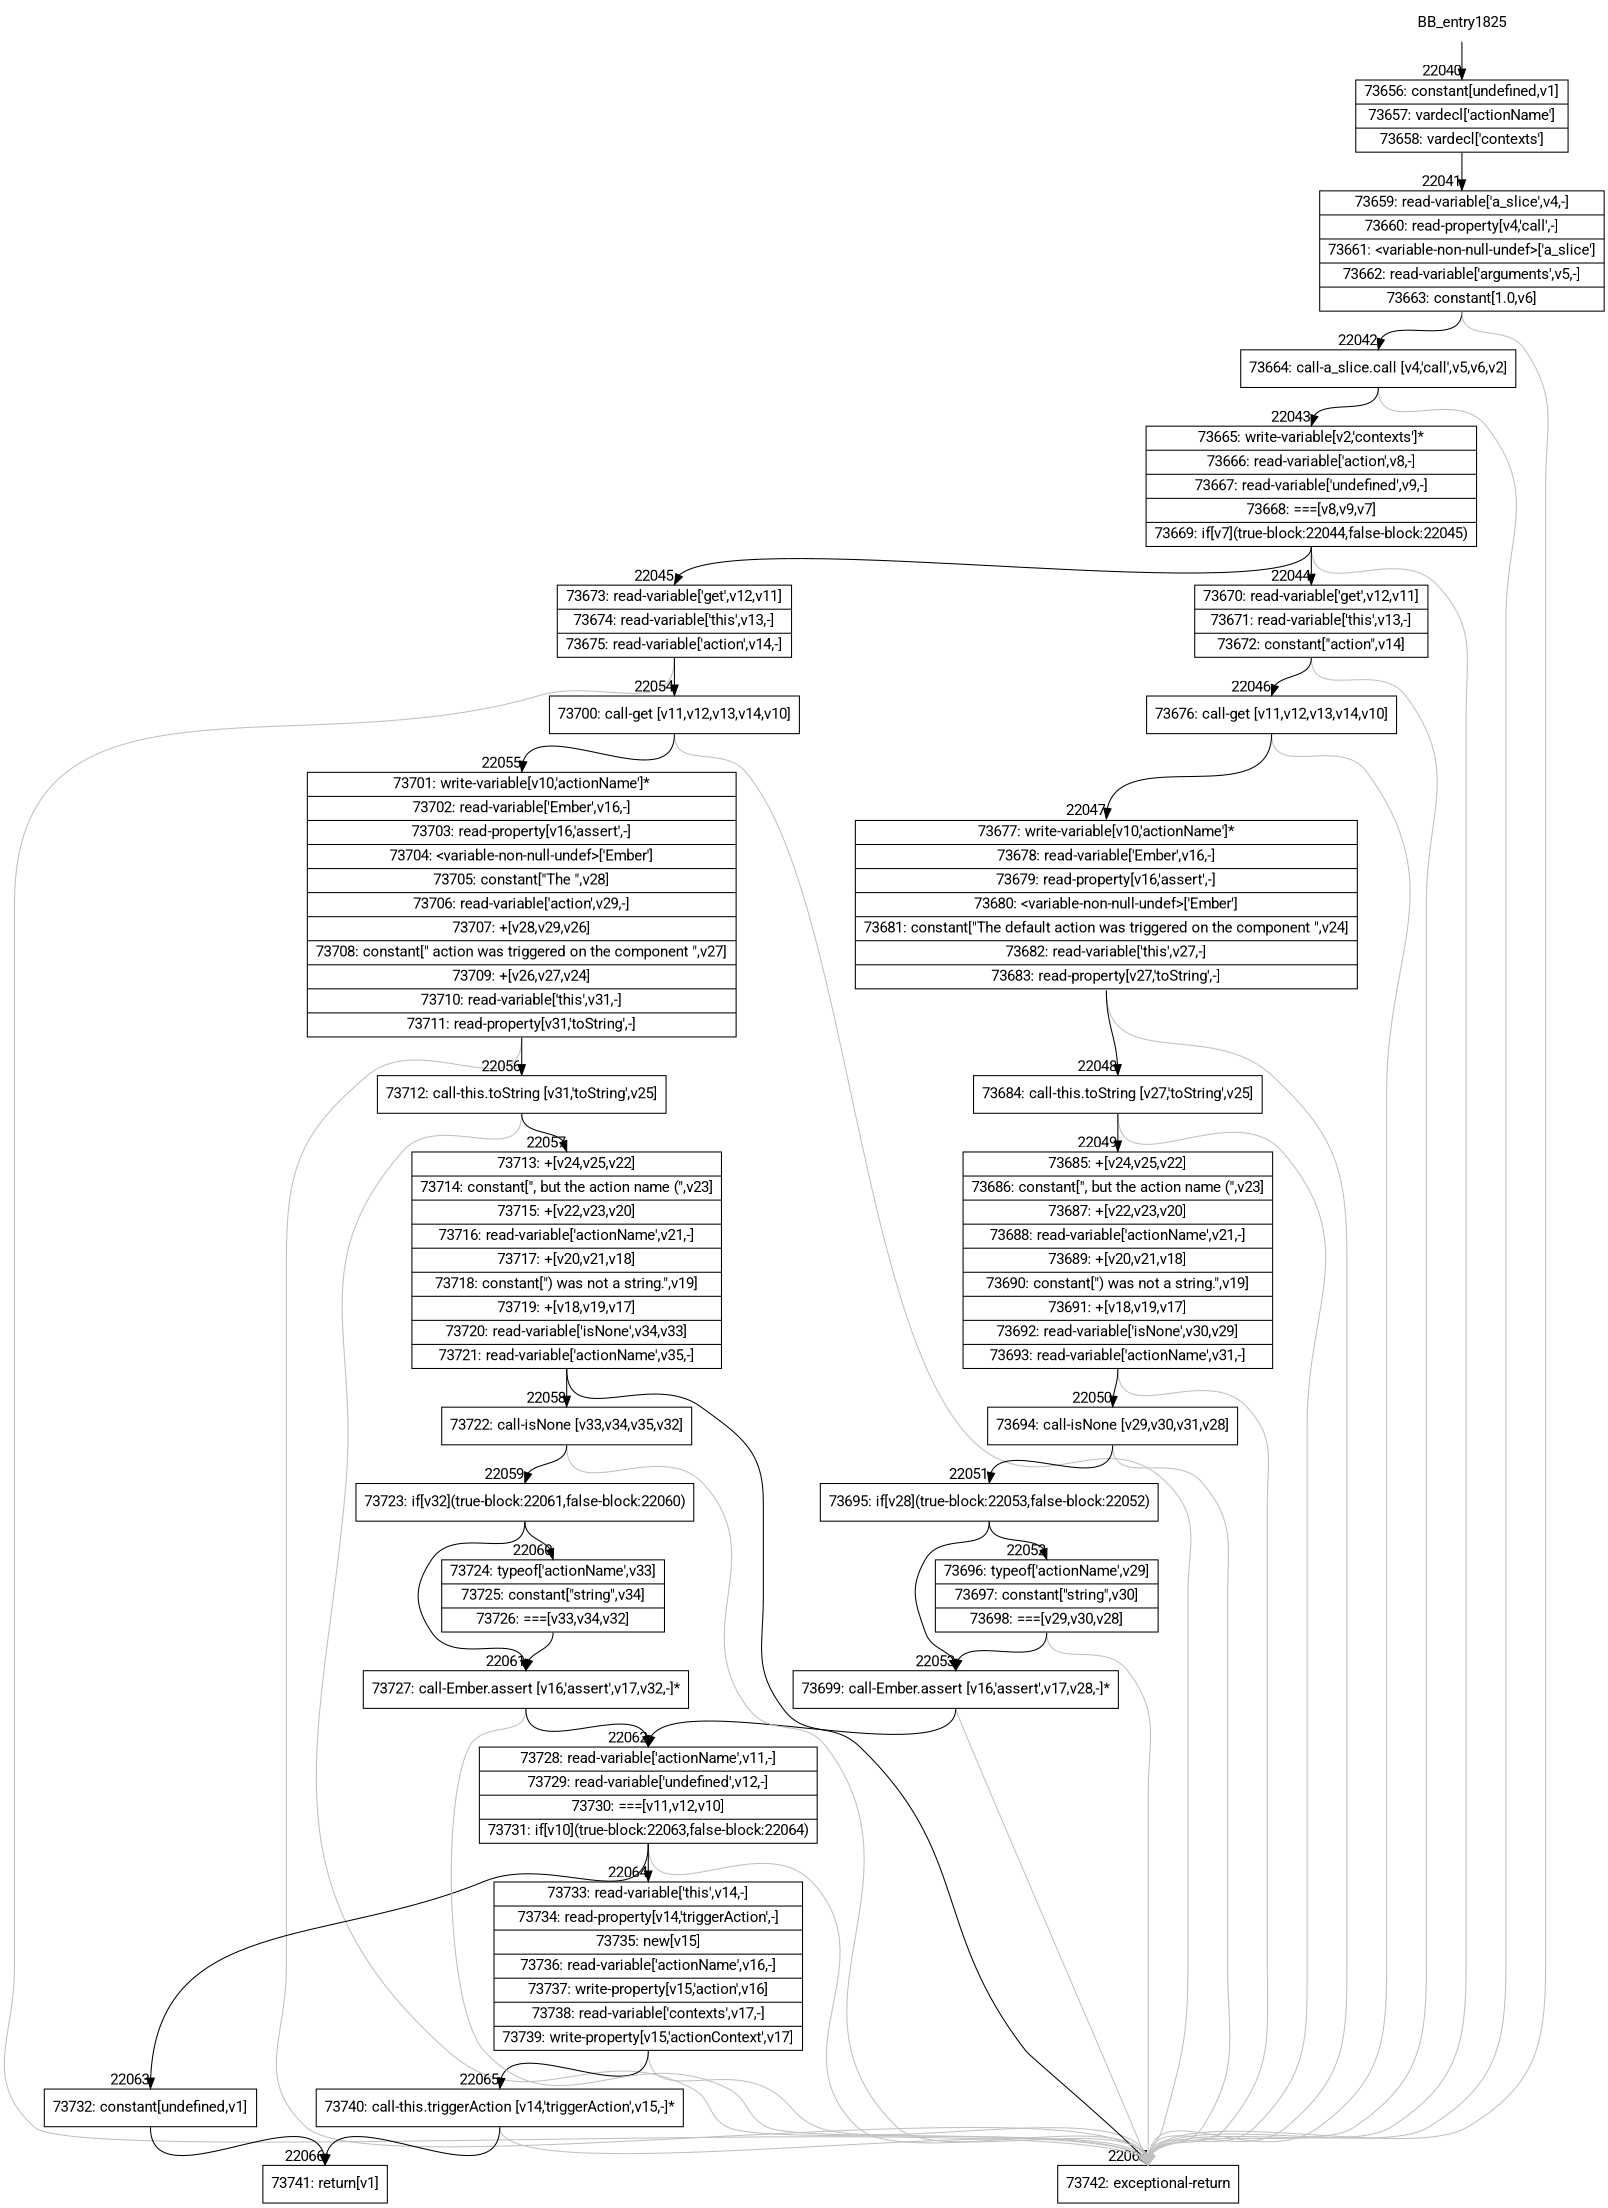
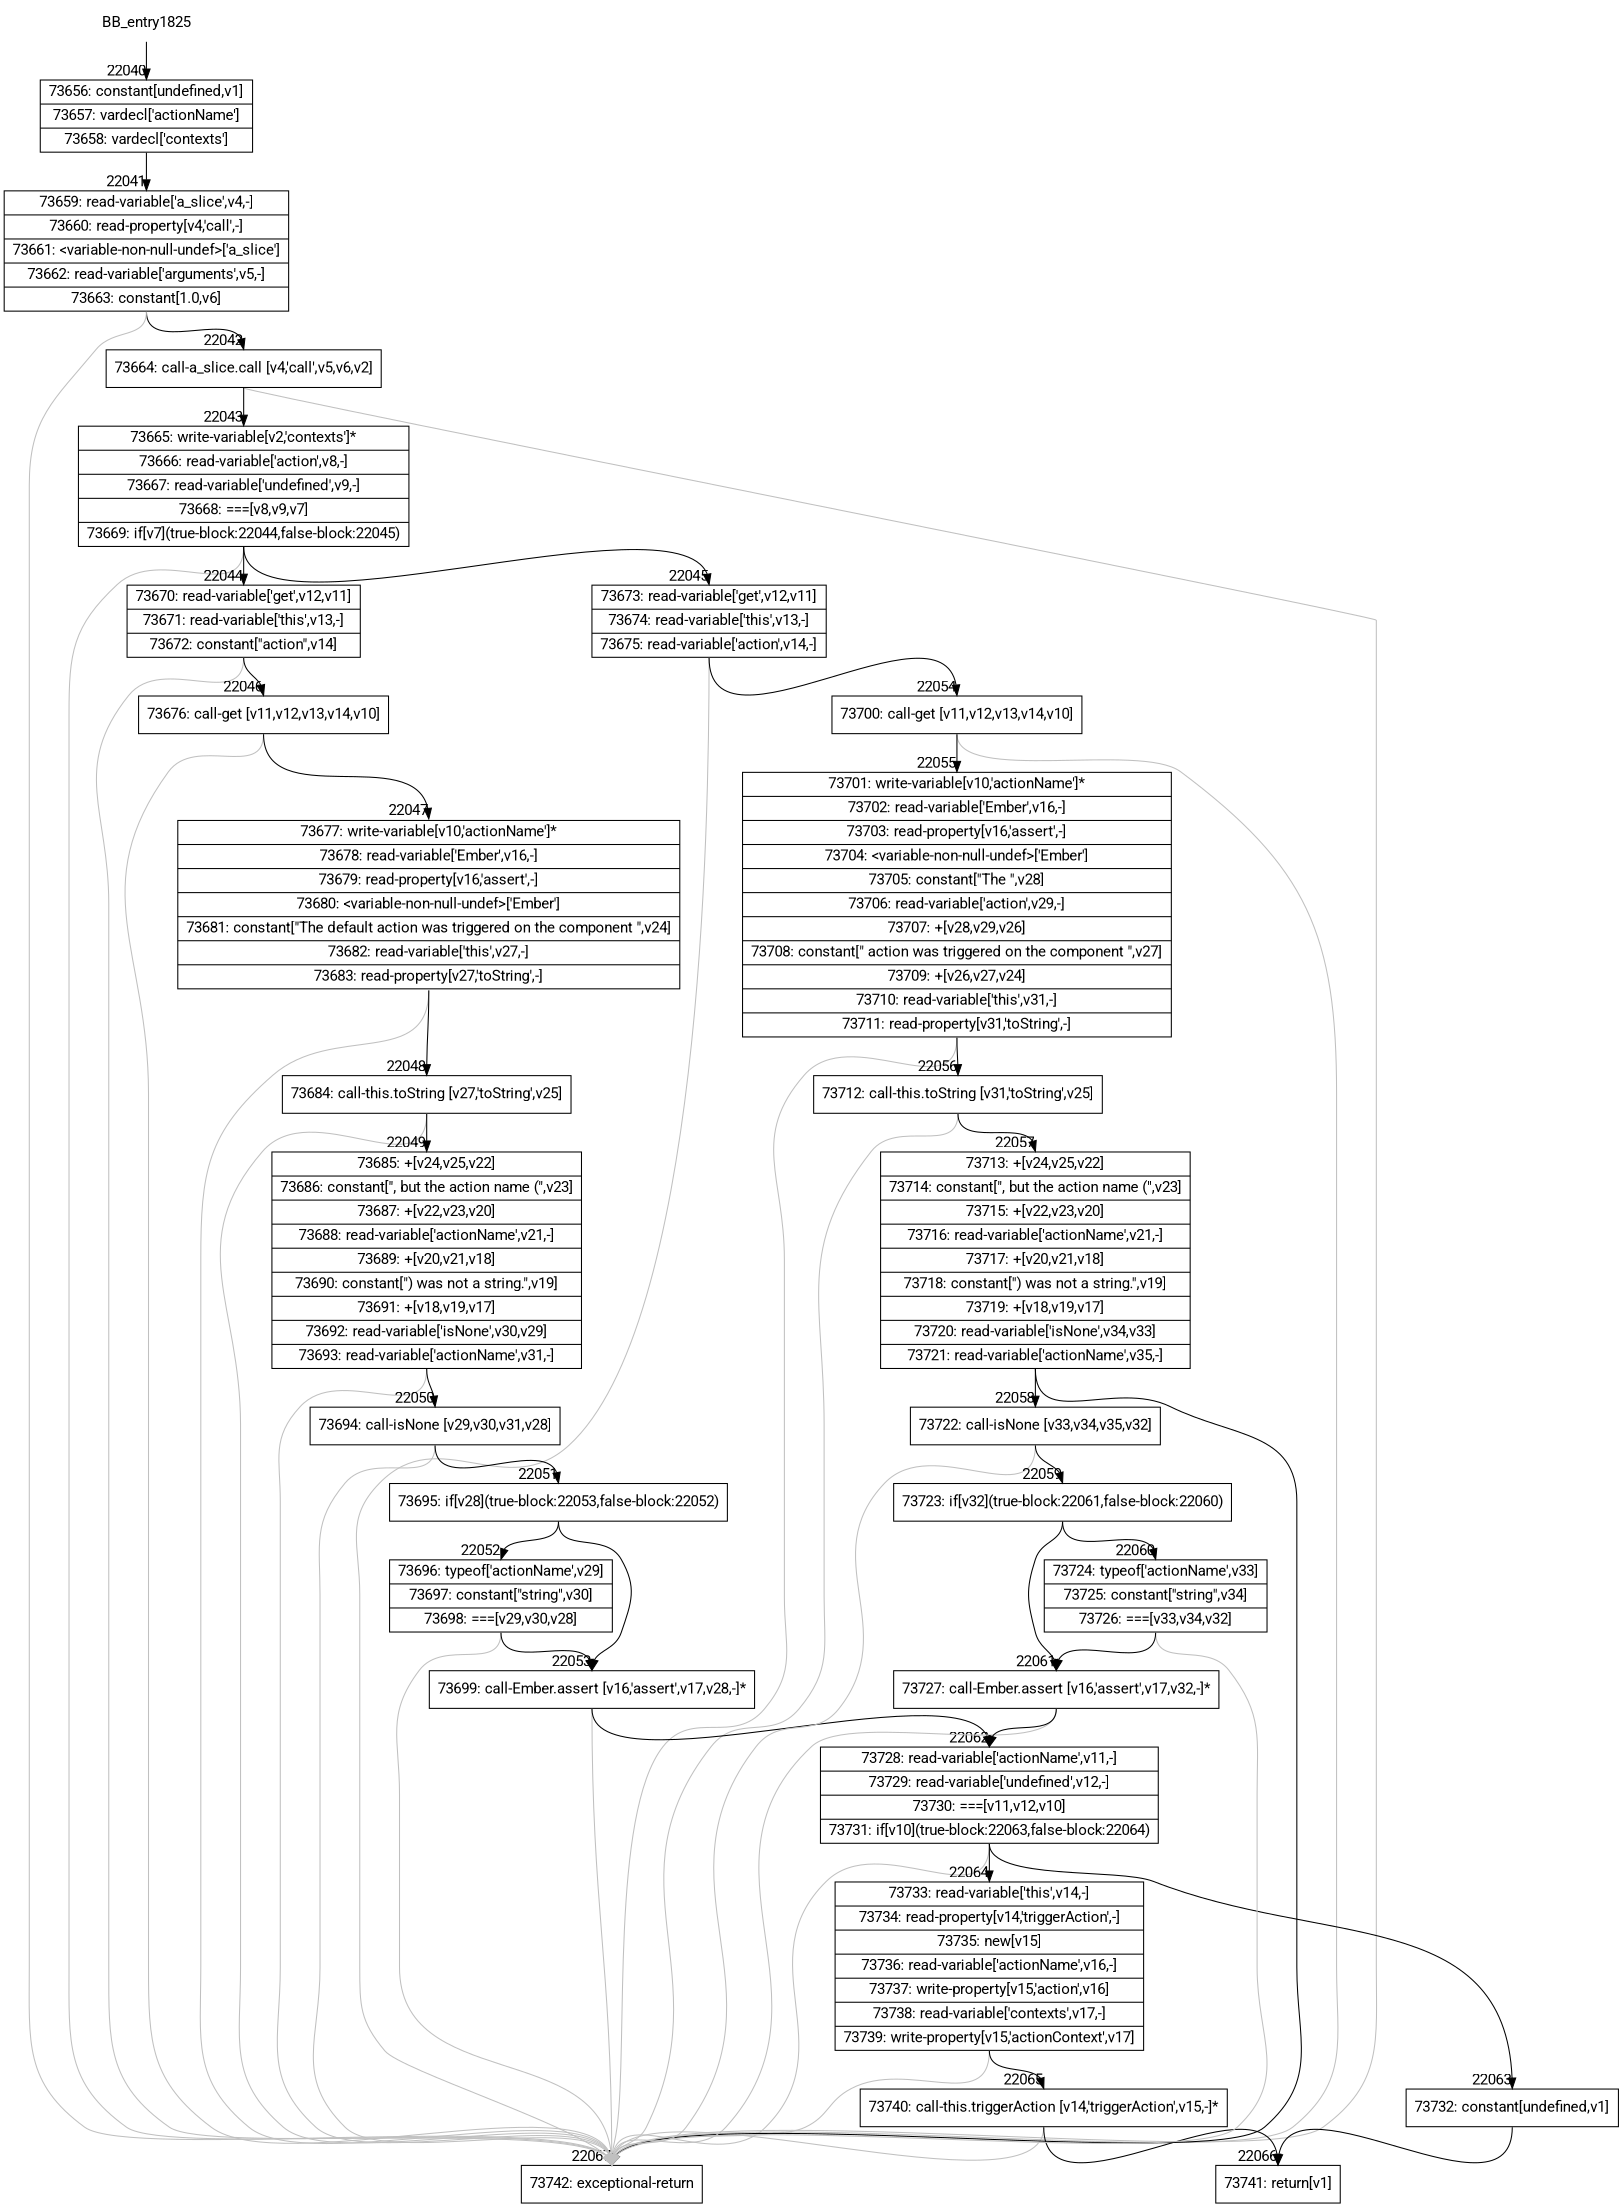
  digraph {
    fontname=Roboto
    rankdir=TD
    node [fontname=Roboto shape=record]
    edge [fontname=Roboto headport=n tailport=s]
    n1 [label=BB_entry1825 shape=none]
    n2 [label="{73656: constant[undefined,v1]|73657: vardecl['actionName']|73658: vardecl['contexts']}"]
    n3 [label="{73659: read-variable['a_slice',v4,-]|73660: read-property[v4,'call',-]|73661: \<variable-non-null-undef\>['a_slice']|73662: read-variable['arguments',v5,-]|73663: constant[1.0,v6]}"]
    n4 [label="{73664: call-a_slice.call [v4,'call',v5,v6,v2]}"]
    n5 [label="{73742: exceptional-return}"]
    n6 [label="{73665: write-variable[v2,'contexts']*|73666: read-variable['action',v8,-]|73667: read-variable['undefined',v9,-]|73668: ===[v8,v9,v7]|73669: if[v7](true-block:22044,false-block:22045)}"]
    n7 [label="{73670: read-variable['get',v12,v11]|73671: read-variable['this',v13,-]|73672: constant[\"action\",v14]}"]
    n8 [label="{73673: read-variable['get',v12,v11]|73674: read-variable['this',v13,-]|73675: read-variable['action',v14,-]}"]
    n9 [label="{73676: call-get [v11,v12,v13,v14,v10]}"]
    n10 [label="{73700: call-get [v11,v12,v13,v14,v10]}"]
    n11 [label="{73677: write-variable[v10,'actionName']*|73678: read-variable['Ember',v16,-]|73679: read-property[v16,'assert',-]|73680: \<variable-non-null-undef\>['Ember']|73681: constant[\"The default action was triggered on the component \",v24]|73682: read-variable['this',v27,-]|73683: read-property[v27,'toString',-]}"]
    n12 [label="{73701: write-variable[v10,'actionName']*|73702: read-variable['Ember',v16,-]|73703: read-property[v16,'assert',-]|73704: \<variable-non-null-undef\>['Ember']|73705: constant[\"The \",v28]|73706: read-variable['action',v29,-]|73707: +[v28,v29,v26]|73708: constant[\" action was triggered on the component \",v27]|73709: +[v26,v27,v24]|73710: read-variable['this',v31,-]|73711: read-property[v31,'toString',-]}"]
    n13 [label="{73684: call-this.toString [v27,'toString',v25]}"]
    n14 [label="{73712: call-this.toString [v31,'toString',v25]}"]
    n15 [label="{73685: +[v24,v25,v22]|73686: constant[\", but the action name (\",v23]|73687: +[v22,v23,v20]|73688: read-variable['actionName',v21,-]|73689: +[v20,v21,v18]|73690: constant[\") was not a string.\",v19]|73691: +[v18,v19,v17]|73692: read-variable['isNone',v30,v29]|73693: read-variable['actionName',v31,-]}"]
    n16 [label="{73694: call-isNone [v29,v30,v31,v28]}"]
    n17 [label="{73695: if[v28](true-block:22053,false-block:22052)}"]
    n18 [label="{73699: call-Ember.assert [v16,'assert',v17,v28,-]*}"]
    n19 [label="{73696: typeof['actionName',v29]|73697: constant[\"string\",v30]|73698: ===[v29,v30,v28]}"]
    n20 [label="{73728: read-variable['actionName',v11,-]|73729: read-variable['undefined',v12,-]|73730: ===[v11,v12,v10]|73731: if[v10](true-block:22063,false-block:22064)}"]
    n21 [label="{73732: constant[undefined,v1]}"]
    n22 [label="{73733: read-variable['this',v14,-]|73734: read-property[v14,'triggerAction',-]|73735: new[v15]|73736: read-variable['actionName',v16,-]|73737: write-property[v15,'action',v16]|73738: read-variable['contexts',v17,-]|73739: write-property[v15,'actionContext',v17]}"]
    n23 [label="{73741: return[v1]}"]
    n24 [label="{73740: call-this.triggerAction [v14,'triggerAction',v15,-]*}"]
    n25 [label="{73713: +[v24,v25,v22]|73714: constant[\", but the action name (\",v23]|73715: +[v22,v23,v20]|73716: read-variable['actionName',v21,-]|73717: +[v20,v21,v18]|73718: constant[\") was not a string.\",v19]|73719: +[v18,v19,v17]|73720: read-variable['isNone',v34,v33]|73721: read-variable['actionName',v35,-]}"]
    n26 [label="{73722: call-isNone [v33,v34,v35,v32]}"]
    n27 [label="{73723: if[v32](true-block:22061,false-block:22060)}"]
    n28 [label="{73727: call-Ember.assert [v16,'assert',v17,v32,-]*}"]
    n29 [label="{73724: typeof['actionName',v33]|73725: constant[\"string\",v34]|73726: ===[v33,v34,v32]}"]
    n1 -> n2 [headlabel="    22040"]
    n2 -> n3 [headlabel="      22041"]
    n3 -> n4 [headlabel="      22042"]
    n3 -> n5 [color=gray headlabel="      22067"]
    n4 -> n5 [color=gray]
    n4 -> n6 [headlabel="      22043"]
    n6 -> n5 [color=gray]
    n6 -> n7 [headlabel="      22044"]
    n6 -> n8 [headlabel="      22045"]
    n7 -> n5 [color=gray]
    n7 -> n9 [headlabel="      22046"]
    n8 -> n5 [color=gray]
    n8 -> n10 [headlabel="      22054"]
    n9 -> n5 [color=gray]
    n9 -> n11 [headlabel="      22047"]
    n10 -> n5 [color=gray]
    n10 -> n12 [headlabel="      22055"]
    n11 -> n5 [color=gray]
    n11 -> n13 [headlabel="      22048"]
    n12 -> n5 [color=gray]
    n12 -> n14 [headlabel="      22056"]
    n13 -> n5 [color=gray]
    n13 -> n15 [headlabel="      22049"]
    n14 -> n5 [color=gray]
    n14 -> n25 [headlabel="      22057"]
    n15 -> n5 [color=gray]
    n15 -> n16 [headlabel="      22050"]
    n16 -> n5 [color=gray]
    n16 -> n17 [headlabel="      22051"]
    n17 -> n18 [headlabel="      22053"]
    n17 -> n19 [headlabel="      22052"]
    n18 -> n5 [color=gray]
    n18 -> n20 [headlabel="      22062"]
    n19 -> n5 [color=gray]
    n19 -> n18
    n20 -> n5 [color=gray]
    n20 -> n21 [headlabel="      22063"]
    n20 -> n22 [headlabel="      22064"]
    n21 -> n23 [headlabel="      22066"]
    n22 -> n5 [color=gray]
    n22 -> n24 [headlabel="      22065"]
    n24 -> n5 [color=gray]
    n24 -> n23
    n25 -> n5 [color=black]
    n25 -> n26 [headlabel="      22058"]
    n26 -> n5 [color=gray]
    n26 -> n27 [headlabel="      22059"]
    n27 -> n28 [headlabel="      22061"]
    n27 -> n29 [headlabel="      22060"]
    n28 -> n5 [color=gray]
    n28 -> n20
+   n29 -> n5 [color=gray]
    n29 -> n28
  }
